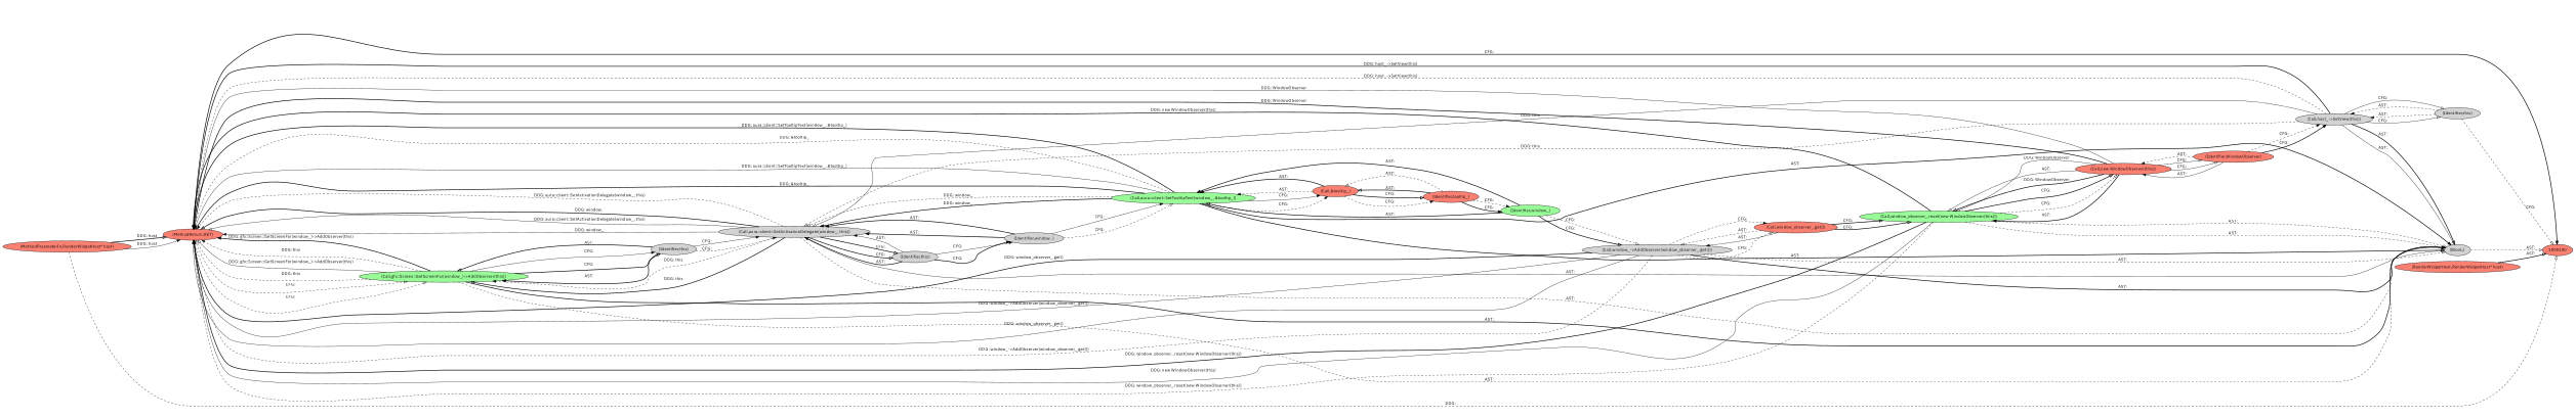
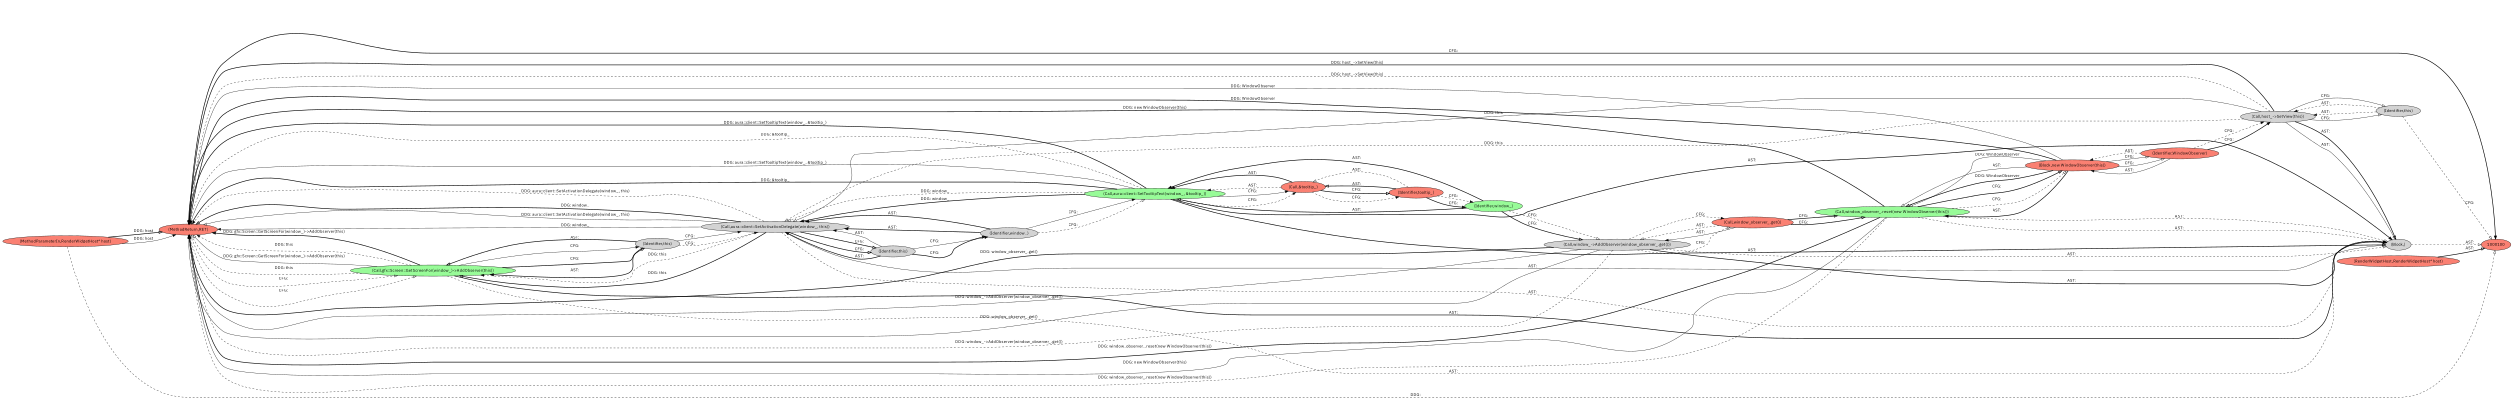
  digraph {
    fontname="IBM Plex Sans"
    rankdir=LR
    node [fillcolor=salmon fontname="IBM Plex Sans" style=filled]
    edge [arrowhead=onormal fontname="IBM Plex Sans" style=bold]
    n1 [label="(MethodReturn,RET)"]
    n2 [fillcolor=palegreen label="(Call,gfx::Screen::GetScreenFor(window_)->AddObserver(this))"]
    1000100
    n4 [fillcolor=lightgrey label="(Block,)"]
    n5 [fillcolor=lightgrey label="(Identifier,this)"]
    n6 [label="(MethodParameterIn,RenderWidgetHost* host)"]
    n7 [label="(RenderWidgetHost,RenderWidgetHost* host)"]
    n8 [fillcolor=lightgrey label="(Identifier,this)"]
    n9 [fillcolor=lightgrey label="(Call,host_->SetView(this))"]
    n10 [fillcolor=lightgrey label="(Call,aura::client::SetActivationDelegate(window_, this))"]
    n11 [fillcolor=lightgrey label="(Identifier,this)"]
    n12 [fillcolor=palegreen label="(Call,window_observer_.reset(new WindowObserver(this)))"]
-   n13 [label="(Call,new WindowObserver(this))"]
+   n13 [label="(Block,new WindowObserver(this))"]
    n14 [label="(Identifier,WindowObserver)"]
    n15 [fillcolor=lightgrey label="(Call,window_->AddObserver(window_observer_.get()))"]
    n16 [label="(Call,window_observer_.get())"]
    n17 [fillcolor=palegreen label="(Call,aura::client::SetTooltipText(window_, &tooltip_))"]
    n18 [label="(Call,&tooltip_)"]
    n19 [label="(Identifier,tooltip_)"]
    n20 [fillcolor=palegreen label="(Identifier,window_)"]
    n21 [fillcolor=lightgrey label="(Identifier,window_)"]
    n1 -> n2 [label="CFG: " style=dashed]
    n1 -> n2 [label="CFG: " style=dashed]
    n1 -> 1000100 [arrowhead=normal label="CFG: "]
    n2 -> n1 [arrowhead=normal label="DDG: gfx::Screen::GetScreenFor(window_)->AddObserver(this)"]
    n2 -> n1 [arrowhead=normal label="DDG: this" style=dashed]
    n2 -> n1 [label="DDG: gfx::Screen::GetScreenFor(window_)->AddObserver(this)" style=solid]
    n2 -> n1 [label="DDG: this" style=dashed]
    n2 -> n4 [label="AST: "]
    n2 -> n4 [arrowhead=normal label="AST: " style=dashed]
    n2 -> n5 [arrowhead=normal label="CFG: " style=solid]
    n2 -> n5 [label="CFG: "]
    n4 -> 1000100 [label="AST: " style=dashed]
    n5 -> n2 [arrowhead=normal label="AST: "]
    n5 -> n2 [label="AST: "]
    n5 -> n10 [arrowhead=normal label="CFG: " style=dashed]
    n5 -> n10 [arrowhead=normal label="CFG: " style=solid]
    n6 -> n1 [arrowhead=normal label="DDG: host" style=solid]
    n6 -> n1 [label="DDG: host"]
    n6 -> 1000100 [label="DDG: " style=dashed]
    n7 -> 1000100 [label="AST: "]
    n8 -> 1000100 [label="CFG: " style=dashed]
    n8 -> n9 [arrowhead=normal label="AST: " style=dashed]
    n8 -> n9 [arrowhead=normal label="AST: " style=dashed]
    n9 -> n1 [arrowhead=normal label="DDG: host_->SetView(this)"]
    n9 -> n1 [arrowhead=normal label="DDG: host_->SetView(this)" style=dashed]
    n9 -> n4 [label="AST: "]
    n9 -> n4 [label="AST: " style=solid]
    n9 -> n8 [label="CFG: " style=solid]
    n9 -> n8 [label="CFG: " style=solid]
    n9 -> n10 [label="DDG: this" style=solid]
    n9 -> n10 [label="DDG: this" style=dashed]
    n10 -> n1 [label="DDG: aura::client::SetActivationDelegate(window_, this)" style=solid]
    n10 -> n1 [arrowhead=normal label="DDG: window_" style=solid]
    n10 -> n1 [arrowhead=normal label="DDG: aura::client::SetActivationDelegate(window_, this)" style=dashed]
    n10 -> n1 [label="DDG: window_"]
    n10 -> n2 [arrowhead=normal label="DDG: this" style=dashed]
    n10 -> n2 [label="DDG: this"]
    n10 -> n4 [arrowhead=normal label="AST: " style=dashed]
    n10 -> n4 [label="AST: " style=solid]
    n10 -> n11 [label="CFG: "]
    n10 -> n11 [label="CFG: "]
    n11 -> n10 [arrowhead=normal label="AST: "]
    n11 -> n10 [arrowhead=normal label="AST: " style=solid]
    n11 -> n21 [arrowhead=normal label="CFG: "]
    n11 -> n21 [arrowhead=normal label="CFG: " style=solid]
    n12 -> n1 [label="DDG: window_observer_.reset(new WindowObserver(this))"]
    n12 -> n1 [label="DDG: new WindowObserver(this)" style=solid]
    n12 -> n1 [arrowhead=normal label="DDG: window_observer_.reset(new WindowObserver(this))" style=dashed]
    n12 -> n1 [arrowhead=normal label="DDG: new WindowObserver(this)"]
    n12 -> n4 [label="AST: " style=dashed]
    n12 -> n4 [label="AST: " style=dashed]
    n12 -> n13 [label="CFG: "]
    n12 -> n13 [label="CFG: " style=dashed]
    n13 -> n1 [label="DDG: WindowObserver" style=solid]
    n13 -> n1 [arrowhead=normal label="DDG: WindowObserver"]
    n13 -> n12 [arrowhead=normal label="AST: "]
    n13 -> n12 [label="DDG: WindowObserver" style=solid]
    n13 -> n12 [label="AST: " style=solid]
    n13 -> n12 [label="DDG: WindowObserver"]
    n13 -> n14 [label="CFG: " style=solid]
    n13 -> n14 [label="CFG: " style=solid]
    n14 -> n9 [arrowhead=normal label="CFG: "]
    n14 -> n9 [arrowhead=normal label="CFG: " style=dashed]
    n14 -> n13 [arrowhead=normal label="AST: " style=solid]
    n14 -> n13 [arrowhead=normal label="AST: " style=dashed]
    n15 -> n1 [label="DDG: window_->AddObserver(window_observer_.get())" style=dashed]
    n15 -> n1 [label="DDG: window_observer_.get()"]
    n15 -> n1 [label="DDG: window_->AddObserver(window_observer_.get())" style=solid]
    n15 -> n1 [arrowhead=normal label="DDG: window_observer_.get()" style=solid]
    n15 -> n4 [label="AST: " style=dashed]
    n15 -> n4 [arrowhead=normal label="AST: "]
    n15 -> n16 [label="CFG: " style=dashed]
    n15 -> n16 [arrowhead=normal label="CFG: " style=dashed]
    n16 -> n12 [label="CFG: "]
    n16 -> n12 [label="CFG: "]
    n16 -> n15 [label="AST: " style=dashed]
    n16 -> n15 [arrowhead=normal label="AST: " style=solid]
    n17 -> n1 [label="DDG: &tooltip_" style=dashed]
    n17 -> n1 [arrowhead=normal label="DDG: aura::client::SetTooltipText(window_, &tooltip_)" style=solid]
    n17 -> n1 [label="DDG: &tooltip_"]
    n17 -> n1 [arrowhead=normal label="DDG: aura::client::SetTooltipText(window_, &tooltip_)"]
    n17 -> n4 [arrowhead=normal label="AST: "]
    n17 -> n4 [label="AST: "]
    n17 -> n10 [label="DDG: window_" style=dashed]
    n17 -> n10 [arrowhead=normal label="DDG: window_"]
    n17 -> n18 [arrowhead=normal label="CFG: " style=solid]
    n17 -> n18 [arrowhead=normal label="CFG: " style=dashed]
    n18 -> n17 [arrowhead=normal label="AST: "]
    n18 -> n17 [arrowhead=normal label="AST: " style=dashed]
    n18 -> n19 [label="CFG: "]
    n18 -> n19 [arrowhead=normal label="CFG: " style=dashed]
    n19 -> n18 [label="AST: " style=dashed]
    n19 -> n18 [label="AST: "]
    n19 -> n20 [arrowhead=normal label="CFG: " style=dashed]
    n19 -> n20 [arrowhead=normal label="CFG: "]
    n20 -> n15 [label="CFG: " style=dashed]
    n20 -> n15 [label="CFG: "]
    n20 -> n17 [label="AST: "]
    n20 -> n17 [arrowhead=normal label="AST: "]
    n21 -> n10 [arrowhead=normal label="AST: "]
    n21 -> n10 [arrowhead=normal label="AST: "]
    n21 -> n17 [label="CFG: " style=dashed]
    n21 -> n17 [arrowhead=normal label="CFG: " style=solid]
  }
